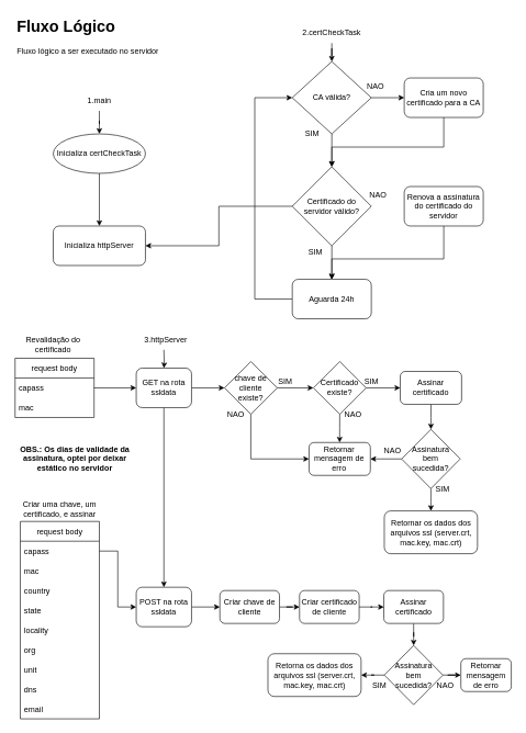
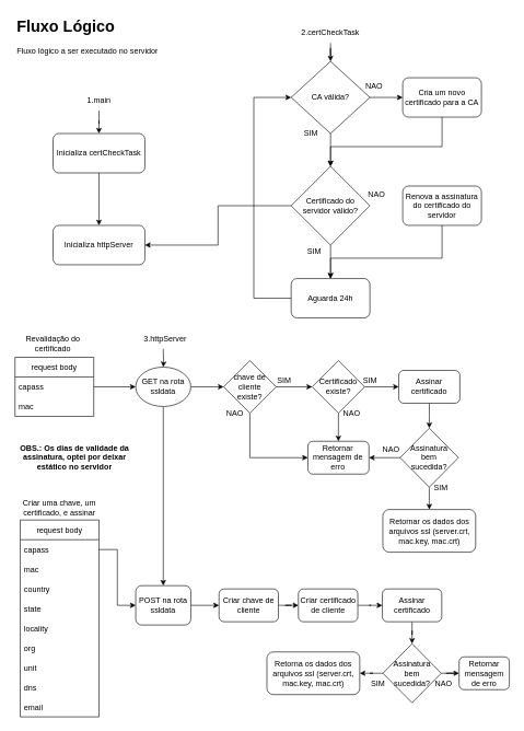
  <mxCell id="0" />
  <mxCell id="1" parent="0" />
  <mxCell id="2" value="" style="edgeStyle=orthogonalEdgeStyle;rounded=0;orthogonalLoop=1;jettySize=auto;html=1;" edge="1" parent="1" source="3" target="24"><mxGeometry relative="1" as="geometry" /></mxCell>
- <mxCell id="3" value="Inicializa certCheckTask" style="ellipse;whiteSpace=wrap;html=1;" vertex="1" parent="1"><mxGeometry x="80" y="203" width="140" height="60" as="geometry" /></mxCell>
+ <mxCell id="3" value="Inicializa certCheckTask" style="rounded=1;whiteSpace=wrap;html=1;" vertex="1" parent="1"><mxGeometry x="80" y="203" width="140" height="60" as="geometry" /></mxCell>
  <mxCell id="4" value="" style="edgeStyle=orthogonalEdgeStyle;rounded=0;orthogonalLoop=1;jettySize=auto;html=1;" edge="1" parent="1" source="5" target="3"><mxGeometry relative="1" as="geometry" /></mxCell>
  <mxCell id="5" value="1.main" style="text;html=1;strokeColor=none;fillColor=none;align=center;verticalAlign=middle;whiteSpace=wrap;rounded=0;" vertex="1" parent="1"><mxGeometry x="120" y="138" width="60" height="30" as="geometry" /></mxCell>
  <mxCell id="6" value="" style="edgeStyle=orthogonalEdgeStyle;rounded=0;orthogonalLoop=1;jettySize=auto;html=1;" edge="1" parent="1" source="7" target="10"><mxGeometry relative="1" as="geometry" /></mxCell>
  <mxCell id="7" value="2.certCheckTask" style="text;html=1;strokeColor=none;fillColor=none;align=center;verticalAlign=middle;whiteSpace=wrap;rounded=0;" vertex="1" parent="1"><mxGeometry x="473" y="35" width="60" height="30" as="geometry" /></mxCell>
  <mxCell id="8" value="" style="edgeStyle=orthogonalEdgeStyle;rounded=0;orthogonalLoop=1;jettySize=auto;html=1;" edge="1" parent="1" source="10" target="13"><mxGeometry relative="1" as="geometry" /></mxCell>
  <mxCell id="9" value="" style="edgeStyle=orthogonalEdgeStyle;rounded=0;orthogonalLoop=1;jettySize=auto;html=1;" edge="1" parent="1" source="10" target="17"><mxGeometry relative="1" as="geometry" /></mxCell>
  <mxCell id="10" value="CA válida?" style="rhombus;whiteSpace=wrap;html=1;" vertex="1" parent="1"><mxGeometry x="443" y="93" width="120" height="110" as="geometry" /></mxCell>
  <mxCell id="11" value="" style="edgeStyle=orthogonalEdgeStyle;rounded=0;orthogonalLoop=1;jettySize=auto;html=1;" edge="1" parent="1" source="13" target="15"><mxGeometry relative="1" as="geometry" /></mxCell>
  <mxCell id="12" style="edgeStyle=orthogonalEdgeStyle;rounded=0;orthogonalLoop=1;jettySize=auto;html=1;" edge="1" parent="1" source="13" target="24"><mxGeometry relative="1" as="geometry" /></mxCell>
  <mxCell id="13" value="Certificado do servidor válido?" style="rhombus;whiteSpace=wrap;html=1;" vertex="1" parent="1"><mxGeometry x="443" y="253" width="120" height="120" as="geometry" /></mxCell>
  <mxCell id="14" style="edgeStyle=orthogonalEdgeStyle;rounded=0;orthogonalLoop=1;jettySize=auto;html=1;entryX=0;entryY=0.5;entryDx=0;entryDy=0;" edge="1" parent="1" source="15" target="10"><mxGeometry relative="1" as="geometry"><Array as="points"><mxPoint x="386" y="454" /><mxPoint x="386" y="148" /></Array></mxGeometry></mxCell>
  <mxCell id="15" value="Aguarda 24h" style="rounded=1;whiteSpace=wrap;html=1;" vertex="1" parent="1"><mxGeometry x="443" y="424" width="120" height="60" as="geometry" /></mxCell>
  <mxCell id="16" style="edgeStyle=orthogonalEdgeStyle;rounded=0;orthogonalLoop=1;jettySize=auto;html=1;entryX=0.5;entryY=0;entryDx=0;entryDy=0;" edge="1" parent="1" source="17" target="13"><mxGeometry relative="1" as="geometry"><Array as="points"><mxPoint x="673" y="223" /><mxPoint x="503" y="223" /></Array></mxGeometry></mxCell>
  <mxCell id="17" value="Cria um novo certificado para a CA" style="rounded=1;whiteSpace=wrap;html=1;" vertex="1" parent="1"><mxGeometry x="613" y="118" width="120" height="60" as="geometry" /></mxCell>
  <mxCell id="18" style="edgeStyle=orthogonalEdgeStyle;rounded=0;orthogonalLoop=1;jettySize=auto;html=1;entryX=0.5;entryY=0;entryDx=0;entryDy=0;" edge="1" parent="1" source="19" target="15"><mxGeometry relative="1" as="geometry"><Array as="points"><mxPoint x="673" y="393" /><mxPoint x="503" y="393" /></Array></mxGeometry></mxCell>
  <mxCell id="19" value="Renova a assinatura do certificado do servidor" style="rounded=1;whiteSpace=wrap;html=1;" vertex="1" parent="1"><mxGeometry x="613" y="283" width="120" height="60" as="geometry" /></mxCell>
  <mxCell id="20" value="SIM" style="text;html=1;align=center;verticalAlign=middle;resizable=0;points=[];autosize=1;strokeColor=none;fillColor=none;" vertex="1" parent="1"><mxGeometry x="453" y="193" width="40" height="20" as="geometry" /></mxCell>
  <mxCell id="21" value="NAO" style="text;html=1;align=center;verticalAlign=middle;resizable=0;points=[];autosize=1;strokeColor=none;fillColor=none;" vertex="1" parent="1"><mxGeometry x="549" y="121" width="40" height="20" as="geometry" /></mxCell>
  <mxCell id="22" value="SIM" style="text;html=1;align=center;verticalAlign=middle;resizable=0;points=[];autosize=1;strokeColor=none;fillColor=none;" vertex="1" parent="1"><mxGeometry x="458" y="373" width="40" height="20" as="geometry" /></mxCell>
  <mxCell id="23" value="NAO" style="text;html=1;align=center;verticalAlign=middle;resizable=0;points=[];autosize=1;strokeColor=none;fillColor=none;" vertex="1" parent="1"><mxGeometry x="553" y="286" width="40" height="20" as="geometry" /></mxCell>
  <mxCell id="24" value="Inicializa httpServer" style="rounded=1;whiteSpace=wrap;html=1;" vertex="1" parent="1"><mxGeometry x="80" y="343" width="140" height="60" as="geometry" /></mxCell>
  <mxCell id="25" value="" style="edgeStyle=orthogonalEdgeStyle;rounded=0;orthogonalLoop=1;jettySize=auto;html=1;" edge="1" parent="1" target="29"><mxGeometry relative="1" as="geometry"><mxPoint x="248" y="531" as="sourcePoint" /></mxGeometry></mxCell>
  <mxCell id="26" value="3.httpServer" style="text;html=1;strokeColor=none;fillColor=none;align=center;verticalAlign=middle;whiteSpace=wrap;rounded=0;" vertex="1" parent="1"><mxGeometry x="221" y="501" width="60" height="30" as="geometry" /></mxCell>
  <mxCell id="27" value="" style="edgeStyle=orthogonalEdgeStyle;rounded=0;orthogonalLoop=1;jettySize=auto;html=1;" edge="1" parent="1" source="29" target="32"><mxGeometry relative="1" as="geometry" /></mxCell>
  <mxCell id="28" value="" style="edgeStyle=orthogonalEdgeStyle;rounded=0;orthogonalLoop=1;jettySize=auto;html=1;" edge="1" parent="1" source="29" target="55"><mxGeometry relative="1" as="geometry" /></mxCell>
- <mxCell id="29" value="GET na rota ssldata" style="rounded=1;whiteSpace=wrap;html=1;" vertex="1" parent="1"><mxGeometry x="206" y="559" width="84" height="60" as="geometry" /></mxCell>
+ <mxCell id="29" value="GET na rota ssldata" style="ellipse;whiteSpace=wrap;html=1;" vertex="1" parent="1"><mxGeometry x="206" y="559" width="84" height="60" as="geometry" /></mxCell>
  <mxCell id="30" value="" style="edgeStyle=orthogonalEdgeStyle;rounded=0;orthogonalLoop=1;jettySize=auto;html=1;" edge="1" parent="1" source="32" target="39"><mxGeometry relative="1" as="geometry" /></mxCell>
  <mxCell id="31" style="edgeStyle=orthogonalEdgeStyle;rounded=0;orthogonalLoop=1;jettySize=auto;html=1;entryX=0;entryY=0.5;entryDx=0;entryDy=0;" edge="1" parent="1" source="32" target="50"><mxGeometry relative="1" as="geometry"><Array as="points"><mxPoint x="380" y="697" /></Array></mxGeometry></mxCell>
  <mxCell id="32" value="chave de cliente &lt;br&gt;existe?" style="rhombus;whiteSpace=wrap;html=1;" vertex="1" parent="1"><mxGeometry x="340" y="549" width="80" height="80" as="geometry" /></mxCell>
  <mxCell id="33" value="" style="edgeStyle=orthogonalEdgeStyle;rounded=0;orthogonalLoop=1;jettySize=auto;html=1;" edge="1" parent="1" source="35" target="36"><mxGeometry relative="1" as="geometry" /></mxCell>
  <mxCell id="34" value="" style="edgeStyle=orthogonalEdgeStyle;rounded=0;orthogonalLoop=1;jettySize=auto;html=1;" edge="1" parent="1" source="35" target="50"><mxGeometry relative="1" as="geometry" /></mxCell>
  <mxCell id="35" value="Assinatura &lt;br&gt;bem &lt;br&gt;sucedida?" style="rhombus;whiteSpace=wrap;html=1;" vertex="1" parent="1"><mxGeometry x="609" y="652" width="89" height="90" as="geometry" /></mxCell>
  <mxCell id="36" value="Retornar os dados dos arquivos ssl (server.crt, mac.key, mac.crt)" style="rounded=1;whiteSpace=wrap;html=1;" vertex="1" parent="1"><mxGeometry x="582.75" y="776" width="141.5" height="65" as="geometry" /></mxCell>
  <mxCell id="37" value="" style="edgeStyle=orthogonalEdgeStyle;rounded=0;orthogonalLoop=1;jettySize=auto;html=1;" edge="1" parent="1" source="39" target="50"><mxGeometry relative="1" as="geometry" /></mxCell>
  <mxCell id="38" style="edgeStyle=orthogonalEdgeStyle;rounded=0;orthogonalLoop=1;jettySize=auto;html=1;entryX=0;entryY=0.5;entryDx=0;entryDy=0;" edge="1" parent="1" source="39" target="52"><mxGeometry relative="1" as="geometry" /></mxCell>
  <mxCell id="39" value="Certificado existe?" style="rhombus;whiteSpace=wrap;html=1;" vertex="1" parent="1"><mxGeometry x="475" y="549" width="80" height="80" as="geometry" /></mxCell>
  <mxCell id="40" value="NAO" style="text;html=1;align=center;verticalAlign=middle;resizable=0;points=[];autosize=1;strokeColor=none;fillColor=none;" vertex="1" parent="1"><mxGeometry x="337" y="620" width="40" height="20" as="geometry" /></mxCell>
  <mxCell id="41" value="SIM" style="text;html=1;align=center;verticalAlign=middle;resizable=0;points=[];autosize=1;strokeColor=none;fillColor=none;" vertex="1" parent="1"><mxGeometry x="543" y="569" width="40" height="20" as="geometry" /></mxCell>
  <mxCell id="42" value="SIM" style="text;html=1;align=center;verticalAlign=middle;resizable=0;points=[];autosize=1;strokeColor=none;fillColor=none;" vertex="1" parent="1"><mxGeometry x="412" y="569" width="40" height="20" as="geometry" /></mxCell>
  <mxCell id="43" value="NAO" style="text;html=1;align=center;verticalAlign=middle;resizable=0;points=[];autosize=1;strokeColor=none;fillColor=none;" vertex="1" parent="1"><mxGeometry x="515" y="620" width="40" height="20" as="geometry" /></mxCell>
  <mxCell id="44" value="SIM" style="text;html=1;align=center;verticalAlign=middle;resizable=0;points=[];autosize=1;strokeColor=none;fillColor=none;" vertex="1" parent="1"><mxGeometry x="651" y="733" width="40" height="20" as="geometry" /></mxCell>
  <mxCell id="45" value="&lt;h1&gt;Fluxo Lógico&lt;/h1&gt;&lt;p&gt;Fluxo lógico a ser executado no servidor&lt;/p&gt;" style="text;html=1;strokeColor=none;fillColor=none;spacing=5;spacingTop=-20;whiteSpace=wrap;overflow=hidden;rounded=0;" vertex="1" parent="1"><mxGeometry x="20" y="20" width="400" height="70" as="geometry" /></mxCell>
  <mxCell id="46" style="edgeStyle=orthogonalEdgeStyle;rounded=0;orthogonalLoop=1;jettySize=auto;html=1;entryX=0;entryY=0.5;entryDx=0;entryDy=0;" edge="1" parent="1" source="47" target="29"><mxGeometry relative="1" as="geometry" /></mxCell>
  <mxCell id="47" value="request body" style="swimlane;fontStyle=0;childLayout=stackLayout;horizontal=1;startSize=30;horizontalStack=0;resizeParent=1;resizeParentMax=0;resizeLast=0;collapsible=1;marginBottom=0;" vertex="1" parent="1"><mxGeometry x="22" y="544" width="120" height="90" as="geometry" /></mxCell>
  <mxCell id="48" value="capass" style="text;strokeColor=none;fillColor=none;align=left;verticalAlign=middle;spacingLeft=4;spacingRight=4;overflow=hidden;points=[[0,0.5],[1,0.5]];portConstraint=eastwest;rotatable=0;" vertex="1" parent="47"><mxGeometry y="30" width="120" height="30" as="geometry" /></mxCell>
  <mxCell id="49" value="mac" style="text;strokeColor=none;fillColor=none;align=left;verticalAlign=middle;spacingLeft=4;spacingRight=4;overflow=hidden;points=[[0,0.5],[1,0.5]];portConstraint=eastwest;rotatable=0;" vertex="1" parent="47"><mxGeometry y="60" width="120" height="30" as="geometry" /></mxCell>
  <mxCell id="50" value="Retornar mensagem de erro" style="rounded=1;whiteSpace=wrap;html=1;" vertex="1" parent="1"><mxGeometry x="468.44" y="672" width="93.12" height="50" as="geometry" /></mxCell>
  <mxCell id="51" style="edgeStyle=orthogonalEdgeStyle;rounded=0;orthogonalLoop=1;jettySize=auto;html=1;entryX=0.5;entryY=0;entryDx=0;entryDy=0;" edge="1" parent="1" source="52" target="35"><mxGeometry relative="1" as="geometry" /></mxCell>
  <mxCell id="52" value="Assinar certificado" style="rounded=1;whiteSpace=wrap;html=1;" vertex="1" parent="1"><mxGeometry x="607" y="564" width="93.12" height="50" as="geometry" /></mxCell>
  <mxCell id="53" value="NAO" style="text;html=1;align=center;verticalAlign=middle;resizable=0;points=[];autosize=1;strokeColor=none;fillColor=none;" vertex="1" parent="1"><mxGeometry x="575" y="674" width="40" height="20" as="geometry" /></mxCell>
  <mxCell id="54" value="" style="edgeStyle=orthogonalEdgeStyle;rounded=0;orthogonalLoop=1;jettySize=auto;html=1;" edge="1" parent="1" source="55" target="67"><mxGeometry relative="1" as="geometry" /></mxCell>
  <mxCell id="55" value="POST na rota ssldata" style="rounded=1;whiteSpace=wrap;html=1;" vertex="1" parent="1"><mxGeometry x="206" y="892" width="84" height="60" as="geometry" /></mxCell>
  <mxCell id="56" value="request body" style="swimlane;fontStyle=0;childLayout=stackLayout;horizontal=1;startSize=30;horizontalStack=0;resizeParent=1;resizeParentMax=0;resizeLast=0;collapsible=1;marginBottom=0;" vertex="1" parent="1"><mxGeometry x="30" y="792" width="120" height="300" as="geometry" /></mxCell>
  <mxCell id="57" value="capass" style="text;strokeColor=none;fillColor=none;align=left;verticalAlign=middle;spacingLeft=4;spacingRight=4;overflow=hidden;points=[[0,0.5],[1,0.5]];portConstraint=eastwest;rotatable=0;" vertex="1" parent="56"><mxGeometry y="30" width="120" height="30" as="geometry" /></mxCell>
  <mxCell id="58" value="mac" style="text;strokeColor=none;fillColor=none;align=left;verticalAlign=middle;spacingLeft=4;spacingRight=4;overflow=hidden;points=[[0,0.5],[1,0.5]];portConstraint=eastwest;rotatable=0;" vertex="1" parent="56"><mxGeometry y="60" width="120" height="30" as="geometry" /></mxCell>
  <mxCell id="59" value="country" style="text;strokeColor=none;fillColor=none;align=left;verticalAlign=middle;spacingLeft=4;spacingRight=4;overflow=hidden;points=[[0,0.5],[1,0.5]];portConstraint=eastwest;rotatable=0;" vertex="1" parent="56"><mxGeometry y="90" width="120" height="30" as="geometry" /></mxCell>
  <mxCell id="60" value="state" style="text;strokeColor=none;fillColor=none;align=left;verticalAlign=middle;spacingLeft=4;spacingRight=4;overflow=hidden;points=[[0,0.5],[1,0.5]];portConstraint=eastwest;rotatable=0;" vertex="1" parent="56"><mxGeometry y="120" width="120" height="30" as="geometry" /></mxCell>
  <mxCell id="61" value="locality" style="text;strokeColor=none;fillColor=none;align=left;verticalAlign=middle;spacingLeft=4;spacingRight=4;overflow=hidden;points=[[0,0.5],[1,0.5]];portConstraint=eastwest;rotatable=0;" vertex="1" parent="56"><mxGeometry y="150" width="120" height="30" as="geometry" /></mxCell>
  <mxCell id="62" value="org" style="text;strokeColor=none;fillColor=none;align=left;verticalAlign=middle;spacingLeft=4;spacingRight=4;overflow=hidden;points=[[0,0.5],[1,0.5]];portConstraint=eastwest;rotatable=0;" vertex="1" parent="56"><mxGeometry y="180" width="120" height="30" as="geometry" /></mxCell>
  <mxCell id="63" value="unit" style="text;strokeColor=none;fillColor=none;align=left;verticalAlign=middle;spacingLeft=4;spacingRight=4;overflow=hidden;points=[[0,0.5],[1,0.5]];portConstraint=eastwest;rotatable=0;" vertex="1" parent="56"><mxGeometry y="210" width="120" height="30" as="geometry" /></mxCell>
  <mxCell id="64" value="dns" style="text;strokeColor=none;fillColor=none;align=left;verticalAlign=middle;spacingLeft=4;spacingRight=4;overflow=hidden;points=[[0,0.5],[1,0.5]];portConstraint=eastwest;rotatable=0;" vertex="1" parent="56"><mxGeometry y="240" width="120" height="30" as="geometry" /></mxCell>
  <mxCell id="65" value="email" style="text;strokeColor=none;fillColor=none;align=left;verticalAlign=middle;spacingLeft=4;spacingRight=4;overflow=hidden;points=[[0,0.5],[1,0.5]];portConstraint=eastwest;rotatable=0;" vertex="1" parent="56"><mxGeometry y="270" width="120" height="30" as="geometry" /></mxCell>
  <mxCell id="66" style="edgeStyle=orthogonalEdgeStyle;rounded=0;orthogonalLoop=1;jettySize=auto;html=1;entryX=0;entryY=0.5;entryDx=0;entryDy=0;" edge="1" parent="1" source="67" target="69"><mxGeometry relative="1" as="geometry" /></mxCell>
  <mxCell id="67" value="Criar chave de cliente" style="rounded=1;whiteSpace=wrap;html=1;" vertex="1" parent="1"><mxGeometry x="333" y="897" width="90.56" height="50" as="geometry" /></mxCell>
  <mxCell id="68" style="edgeStyle=orthogonalEdgeStyle;rounded=0;orthogonalLoop=1;jettySize=auto;html=1;entryX=0;entryY=0.5;entryDx=0;entryDy=0;" edge="1" parent="1" source="69" target="71"><mxGeometry relative="1" as="geometry" /></mxCell>
  <mxCell id="69" value="Criar certificado de cliente" style="rounded=1;whiteSpace=wrap;html=1;" vertex="1" parent="1"><mxGeometry x="454" y="897" width="90.56" height="50" as="geometry" /></mxCell>
  <mxCell id="70" value="" style="edgeStyle=orthogonalEdgeStyle;rounded=0;orthogonalLoop=1;jettySize=auto;html=1;" edge="1" parent="1" source="71" target="75"><mxGeometry relative="1" as="geometry" /></mxCell>
  <mxCell id="71" value="Assinar certificado" style="rounded=1;whiteSpace=wrap;html=1;" vertex="1" parent="1"><mxGeometry x="582" y="897" width="90.56" height="50" as="geometry" /></mxCell>
  <mxCell id="72" style="edgeStyle=orthogonalEdgeStyle;rounded=0;orthogonalLoop=1;jettySize=auto;html=1;exitX=1;exitY=0.5;exitDx=0;exitDy=0;entryX=0;entryY=0.5;entryDx=0;entryDy=0;" edge="1" parent="1" source="57" target="55"><mxGeometry relative="1" as="geometry" /></mxCell>
  <mxCell id="73" value="" style="edgeStyle=orthogonalEdgeStyle;rounded=0;orthogonalLoop=1;jettySize=auto;html=1;" edge="1" parent="1" source="75" target="77"><mxGeometry relative="1" as="geometry" /></mxCell>
  <mxCell id="74" value="" style="edgeStyle=orthogonalEdgeStyle;rounded=0;orthogonalLoop=1;jettySize=auto;html=1;" edge="1" parent="1" source="75" target="76"><mxGeometry relative="1" as="geometry" /></mxCell>
  <mxCell id="75" value="Assinatura &lt;br&gt;bem &lt;br&gt;sucedida?" style="rhombus;whiteSpace=wrap;html=1;" vertex="1" parent="1"><mxGeometry x="582.78" y="980.5" width="89" height="90" as="geometry" /></mxCell>
  <mxCell id="76" value="Retorna os dados dos arquivos ssl (server.crt, mac.key, mac.crt)" style="rounded=1;whiteSpace=wrap;html=1;" vertex="1" parent="1"><mxGeometry x="406" y="993" width="141.5" height="65" as="geometry" /></mxCell>
  <mxCell id="77" value="Retornar mensagem de erro" style="rounded=1;whiteSpace=wrap;html=1;" vertex="1" parent="1"><mxGeometry x="699" y="1000.5" width="76.56" height="50" as="geometry" /></mxCell>
  <mxCell id="78" value="SIM" style="text;html=1;align=center;verticalAlign=middle;resizable=0;points=[];autosize=1;strokeColor=none;fillColor=none;" vertex="1" parent="1"><mxGeometry x="555" y="1030.5" width="40" height="20" as="geometry" /></mxCell>
  <mxCell id="79" value="NAO" style="text;html=1;align=center;verticalAlign=middle;resizable=0;points=[];autosize=1;strokeColor=none;fillColor=none;" vertex="1" parent="1"><mxGeometry x="655" y="1030.5" width="40" height="20" as="geometry" /></mxCell>
  <mxCell id="80" value="OBS.: Os dias de validade da assinatura, optei por deixar estático no servidor" style="text;html=1;align=center;verticalAlign=middle;whiteSpace=wrap;rounded=0;fontStyle=1" vertex="1" parent="1"><mxGeometry x="23" y="662" width="180" height="70" as="geometry" /></mxCell>
  <mxCell id="81" value="Revalidação do certificado" style="text;html=1;strokeColor=none;fillColor=none;align=center;verticalAlign=middle;whiteSpace=wrap;rounded=0;" vertex="1" parent="1"><mxGeometry x="20" y="509" width="120" height="30" as="geometry" /></mxCell>
  <mxCell id="82" value="Criar uma chave, um certificado, e assinar" style="text;html=1;strokeColor=none;fillColor=none;align=center;verticalAlign=middle;whiteSpace=wrap;rounded=0;" vertex="1" parent="1"><mxGeometry x="30" y="759" width="120" height="30" as="geometry" /></mxCell>
